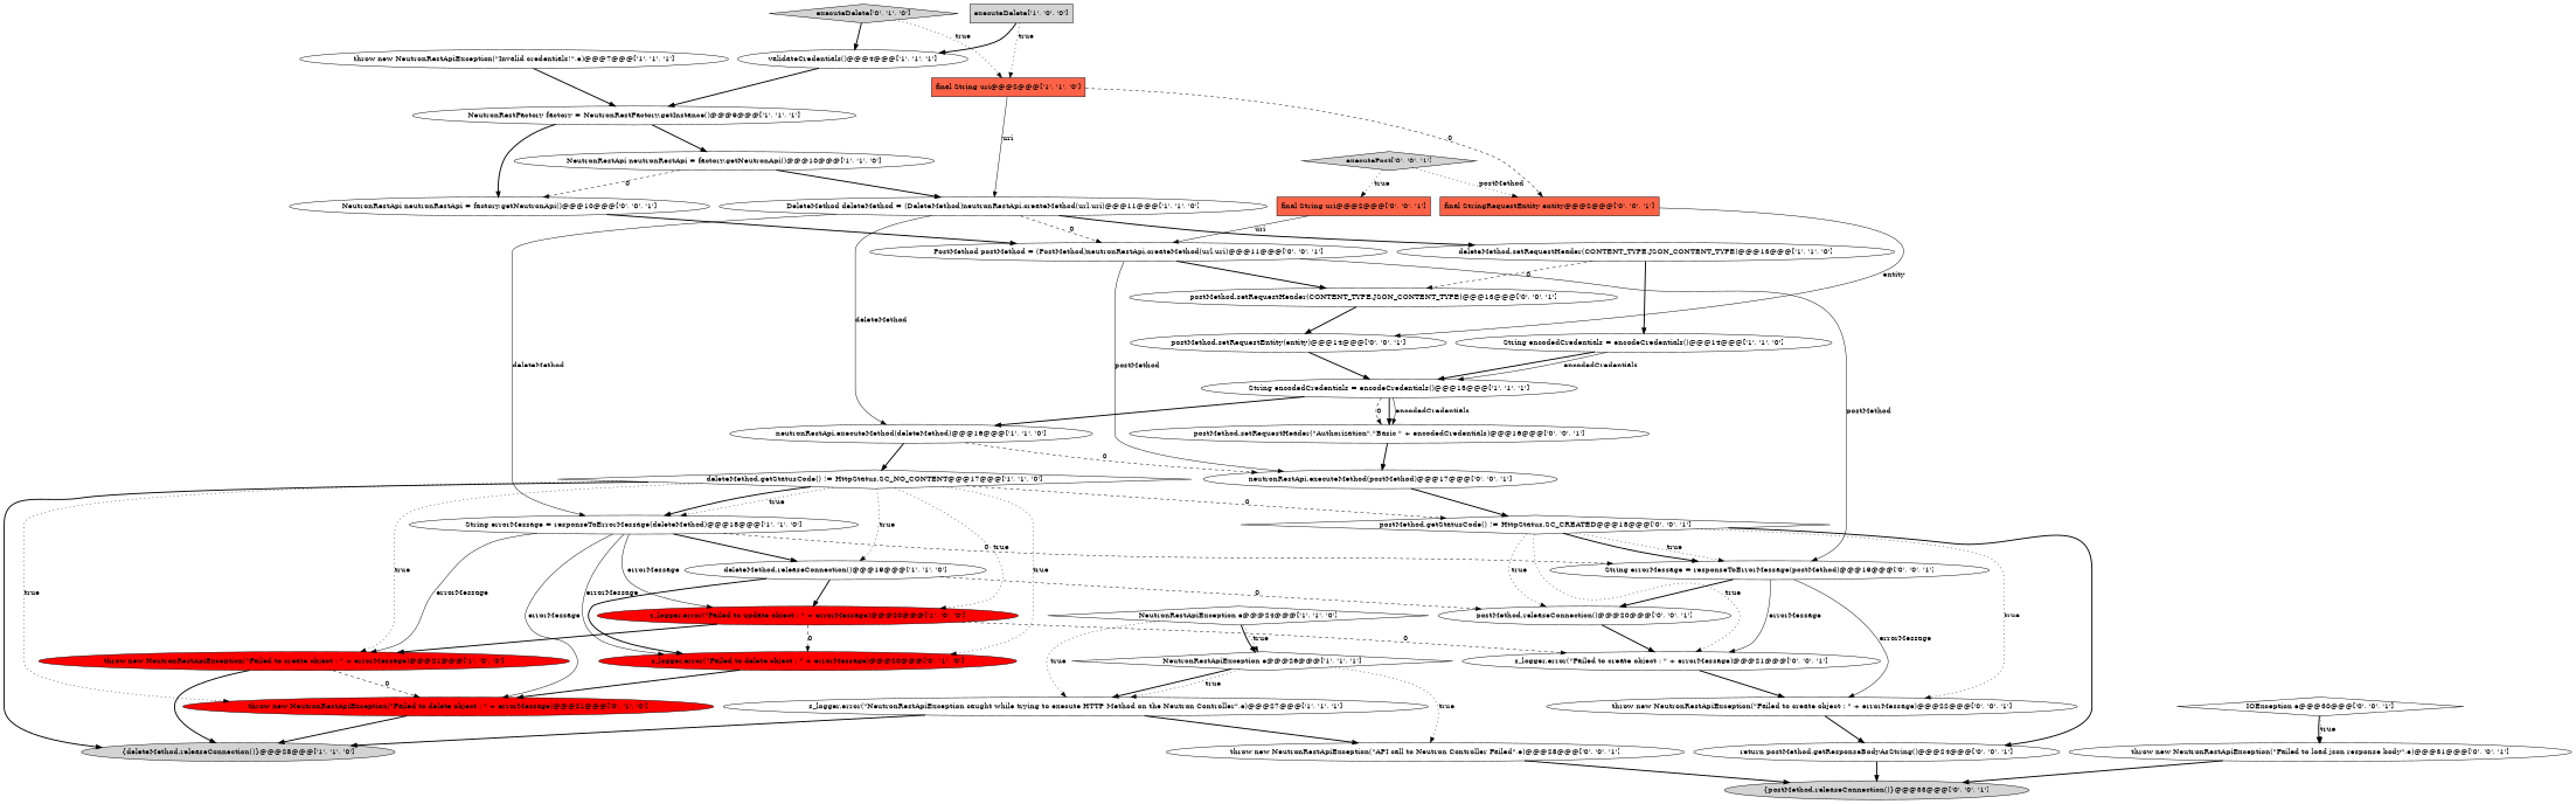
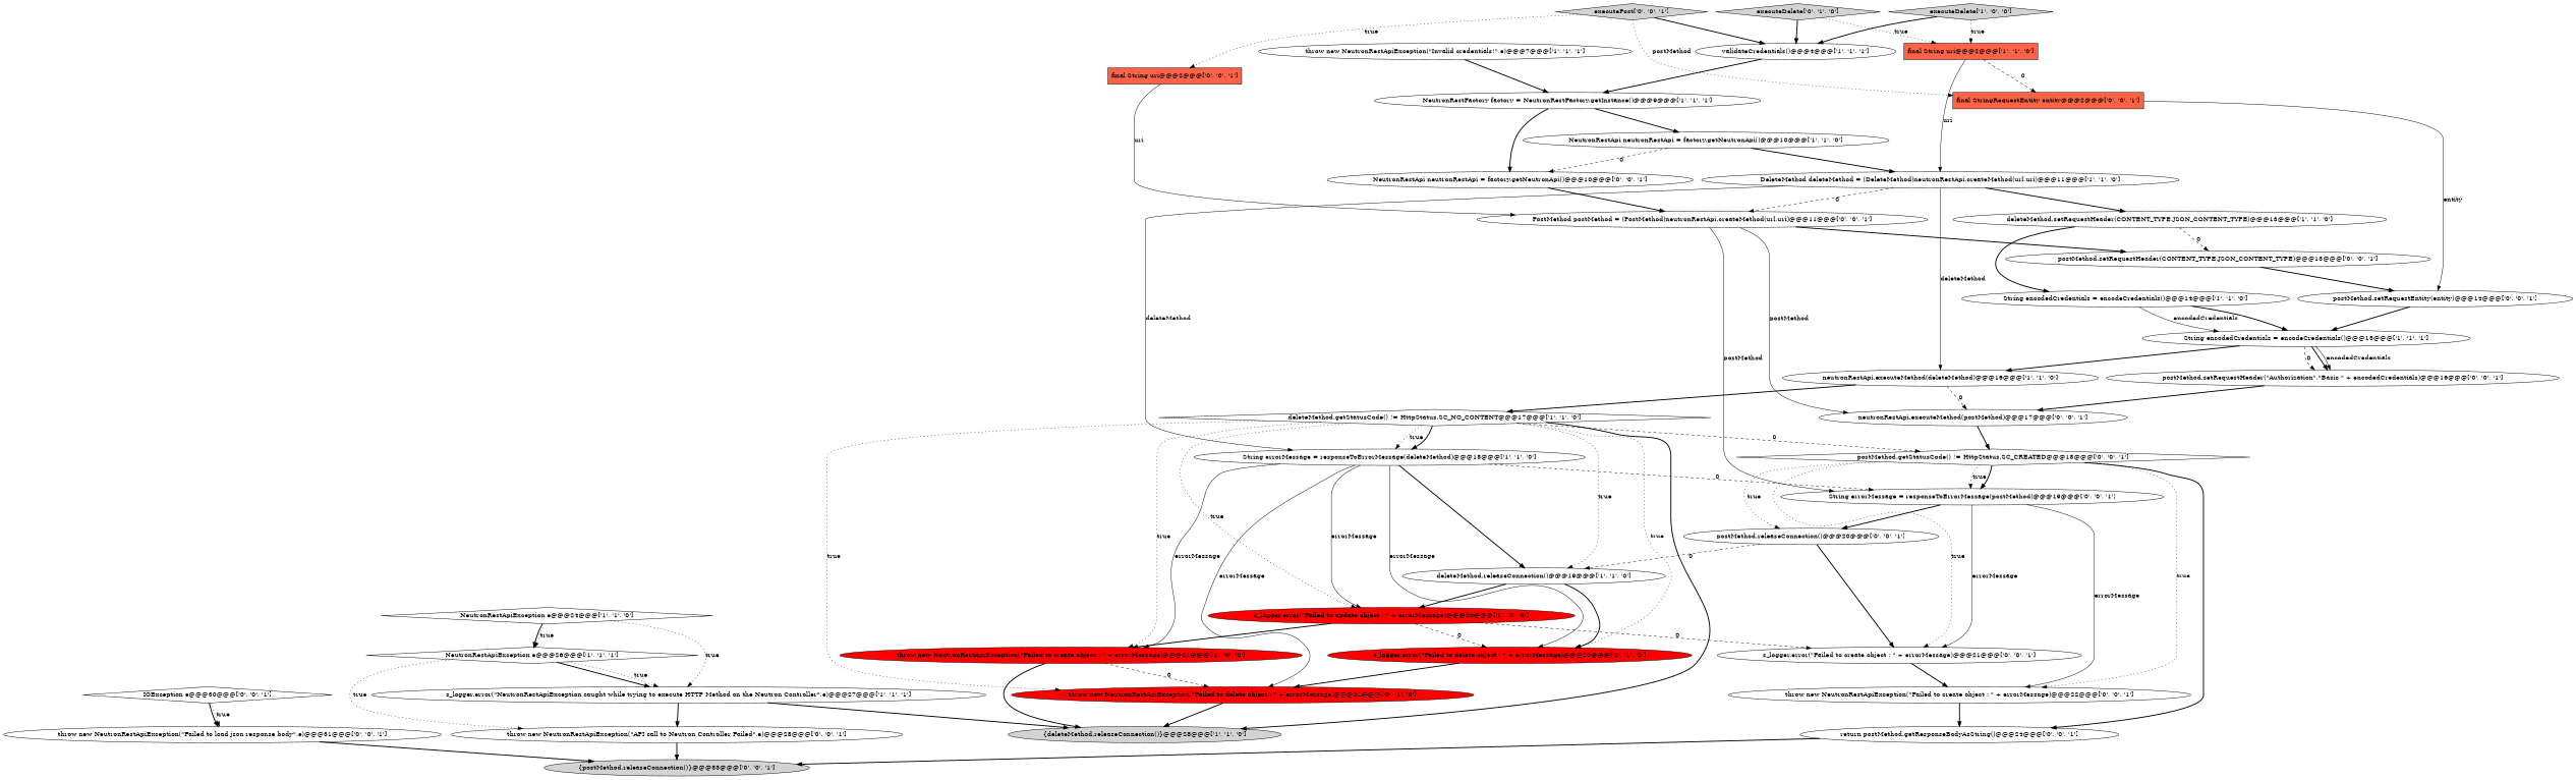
  digraph {
    node [fillcolor=white shape=ellipse style=filled]
    edge [style=bold]
    n1 [label="throw new NeutronRestApiException(\"Failed to load json response body\",e)@@@31@@@['0', '0', '1']"]
    n2 [fillcolor=lightgray label="{postMethod.releaseConnection()}@@@33@@@['0', '0', '1']"]
    n3 [fillcolor=tomato label="final String uri@@@2@@@['0', '0', '1']" shape=box]
    n4 [label="PostMethod postMethod = (PostMethod)neutronRestApi.createMethod(url,uri)@@@11@@@['0', '0', '1']"]
    n5 [label="String errorMessage = responseToErrorMessage(postMethod)@@@19@@@['0', '0', '1']"]
    n6 [label="neutronRestApi.executeMethod(postMethod)@@@17@@@['0', '0', '1']"]
    n7 [label="postMethod.setRequestHeader(CONTENT_TYPE,JSON_CONTENT_TYPE)@@@13@@@['0', '0', '1']"]
    n8 [label="NeutronRestApiException e@@@26@@@['1', '1', '1']" shape=diamond]
    n9 [label="s_logger.error(\"NeutronRestApiException caught while trying to execute HTTP Method on the Neutron Controller\",e)@@@27@@@['1', '1', '1']"]
    n10 [label="throw new NeutronRestApiException(\"API call to Neutron Controller Failed\",e)@@@28@@@['0', '0', '1']"]
    n11 [fillcolor=lightgray label="{deleteMethod.releaseConnection()}@@@28@@@['1', '1', '0']"]
    n12 [label="validateCredentials()@@@4@@@['1', '1', '1']"]
    n13 [label="NeutronRestFactory factory = NeutronRestFactory.getInstance()@@@9@@@['1', '1', '1']"]
    n14 [label="NeutronRestApi neutronRestApi = factory.getNeutronApi()@@@10@@@['0', '0', '1']"]
    n15 [label="NeutronRestApi neutronRestApi = factory.getNeutronApi()@@@10@@@['1', '1', '0']"]
    n16 [label="String errorMessage = responseToErrorMessage(deleteMethod)@@@18@@@['1', '1', '0']"]
    n17 [fillcolor=red label="s_logger.error(\"Failed to delete object : \" + errorMessage)@@@20@@@['0', '1', '0']"]
    n18 [fillcolor=red label="s_logger.error(\"Failed to update object : \" + errorMessage)@@@20@@@['1', '0', '0']"]
    n19 [fillcolor=red label="throw new NeutronRestApiException(\"Failed to delete object : \" + errorMessage)@@@21@@@['0', '1', '0']"]
    n20 [label="deleteMethod.releaseConnection()@@@19@@@['1', '1', '0']"]
    n21 [fillcolor=red label="throw new NeutronRestApiException(\"Failed to create object : \" + errorMessage)@@@21@@@['1', '0', '0']"]
    n22 [label="s_logger.error(\"Failed to create object : \" + errorMessage)@@@21@@@['0', '0', '1']"]
    n23 [label="throw new NeutronRestApiException(\"Failed to create object : \" + errorMessage)@@@22@@@['0', '0', '1']"]
    n24 [label="postMethod.releaseConnection()@@@20@@@['0', '0', '1']"]
    n25 [label="return postMethod.getResponseBodyAsString()@@@24@@@['0', '0', '1']"]
    n26 [fillcolor=lightgray label="executeDelete['0', '1', '0']" shape=diamond]
    n27 [fillcolor=tomato label="final String uri@@@2@@@['1', '1', '0']" shape=box]
    n28 [fillcolor=tomato label="final StringRequestEntity entity@@@2@@@['0', '0', '1']" shape=box]
    n29 [label="DeleteMethod deleteMethod = (DeleteMethod)neutronRestApi.createMethod(url,uri)@@@11@@@['1', '1', '0']"]
    n30 [label="String encodedCredentials = encodeCredentials()@@@14@@@['1', '1', '0']"]
    n31 [label="String encodedCredentials = encodeCredentials()@@@15@@@['1', '1', '1']"]
    n32 [label="neutronRestApi.executeMethod(deleteMethod)@@@16@@@['1', '1', '0']"]
    n33 [label="postMethod.setRequestHeader(\"Authorization\",\"Basic \" + encodedCredentials)@@@16@@@['0', '0', '1']"]
    n34 [label="postMethod.getStatusCode() != HttpStatus.SC_CREATED@@@18@@@['0', '0', '1']" shape=diamond]
    n35 [label="postMethod.setRequestEntity(entity)@@@14@@@['0', '0', '1']"]
    n36 [fillcolor=lightgray label="executePost['0', '0', '1']" shape=diamond]
    n37 [label="deleteMethod.setRequestHeader(CONTENT_TYPE,JSON_CONTENT_TYPE)@@@13@@@['1', '1', '0']"]
    n38 [label="deleteMethod.getStatusCode() != HttpStatus.SC_NO_CONTENT@@@17@@@['1', '1', '0']" shape=diamond]
    n39 [label="throw new NeutronRestApiException(\"Invalid credentials!\",e)@@@7@@@['1', '1', '1']"]
    n40 [label="NeutronRestApiException e@@@24@@@['1', '1', '0']" shape=diamond]
-   n41 [fillcolor=lightgray label="executeDelete['1', '0', '0']" shape=box]
+   n41 [fillcolor=lightgray label="executeDelete['1', '0', '0']" shape=diamond]
    n42 [label="IOException e@@@30@@@['0', '0', '1']" shape=diamond]
    n1 -> n2
    n3 -> n4 [label=uri style=solid]
    n4 -> n5 [label=postMethod style=solid]
    n4 -> n6 [label=postMethod style=solid]
    n4 -> n7
    n5 -> n22 [label=errorMessage style=solid]
    n5 -> n23 [label=errorMessage style=solid]
    n5 -> n24
    n6 -> n34
    n7 -> n35
    n8 -> n9
    n8 -> n9 [label=true style=dotted]
    n8 -> n10 [label=true style=dotted]
    n9 -> n10
    n9 -> n11
    n10 -> n2
    n12 -> n13
    n13 -> n14
    n13 -> n15
    n14 -> n4
    n15 -> n14 [label=0 style=dashed]
    n15 -> n29
    n16 -> n5 [label=0 style=dashed]
    n16 -> n17 [label=errorMessage style=solid]
    n16 -> n18 [label=errorMessage style=solid]
    n16 -> n19 [label=errorMessage style=solid]
    n16 -> n20
    n16 -> n21 [label=errorMessage style=solid]
    n17 -> n19
    n18 -> n17 [label=0 style=dashed]
    n18 -> n21
    n18 -> n22 [label=0 style=dashed]
    n19 -> n11
    n20 -> n17
    n20 -> n18
-   n20 -> n24 [label=0 style=dashed]
+   n24 -> n20 [label=0 style=dashed]
    n21 -> n11
    n21 -> n19 [label=0 style=dashed]
    n22 -> n23
    n23 -> n25
    n24 -> n22
    n25 -> n2
    n26 -> n12
    n26 -> n27 [label=true style=dotted]
    n27 -> n28 [label=0 style=dashed]
    n27 -> n29 [label=uri style=solid]
    n28 -> n35 [label=entity style=solid]
    n29 -> n4 [label=0 style=dashed]
    n29 -> n16 [label=deleteMethod style=solid]
    n29 -> n32 [label=deleteMethod style=solid]
    n29 -> n37
    n30 -> n31
    n30 -> n31 [label=encodedCredentials style=solid]
    n31 -> n32
    n31 -> n33 [label=encodedCredentials style=solid]
    n31 -> n33 [label=0 style=dashed]
    n31 -> n33
    n32 -> n6 [label=0 style=dashed]
    n32 -> n38
    n33 -> n6
    n34 -> n5 [label=true style=dotted]
    n34 -> n5
    n34 -> n22 [label=true style=dotted]
    n34 -> n23 [label=true style=dotted]
    n34 -> n24 [label=true style=dotted]
    n34 -> n25
    n35 -> n31
    n36 -> n3 [label=true style=dotted]
+   n36 -> n12
    n36 -> n28 [label=postMethod style=dotted]
    n37 -> n7 [label=0 style=dashed]
    n37 -> n30
    n38 -> n11
    n38 -> n16 [label=true style=dotted]
    n38 -> n16
    n38 -> n17 [label=true style=dotted]
    n38 -> n18 [label=true style=dotted]
    n38 -> n19 [label=true style=dotted]
    n38 -> n20 [label=true style=dotted]
    n38 -> n21 [label=true style=dotted]
    n38 -> n34 [label=0 style=dashed]
    n39 -> n13
    n40 -> n8
    n40 -> n8 [label=true style=dotted]
    n40 -> n9 [label=true style=dotted]
    n41 -> n12
    n41 -> n27 [label=true style=dotted]
    n42 -> n1
    n42 -> n1 [label=true style=dotted]
  }
